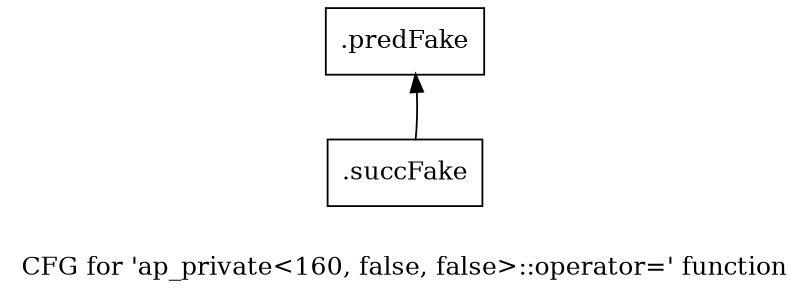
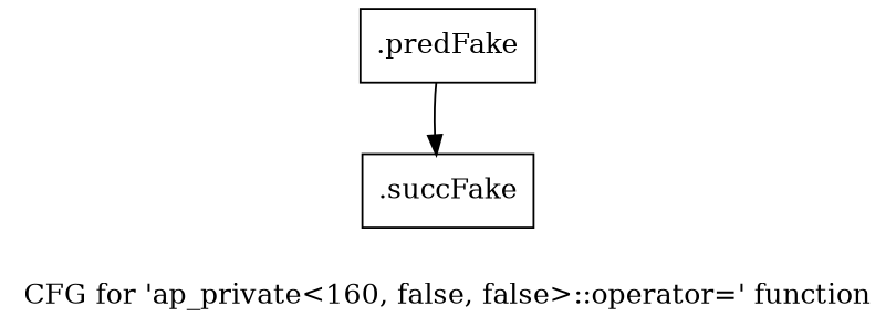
  digraph {
    label="CFG for 'ap_private\<160, false, false\>::operator=' function"
    node [shape=record]
    n1 [label="{.predFake}"]
    n2 [filename="/mnt/xilinx/Vitis_HLS/2021.2/include/etc/ap_private.h" label="{.succFake}" linenumber=4807]
-   n2 -> n1 [execusionnum=1 filename="/mnt/xilinx/Vitis_HLS/2021.2/include/etc/ap_private.h"]
+   n1 -> n2 [execusionnum=1 filename="/mnt/xilinx/Vitis_HLS/2021.2/include/etc/ap_private.h"]
  }
